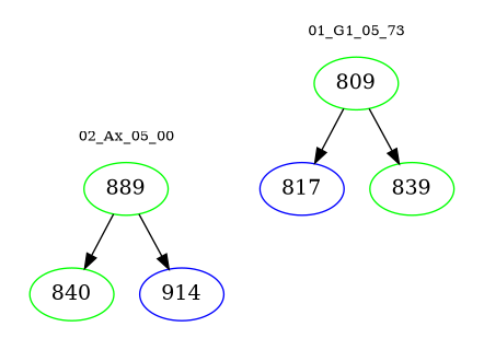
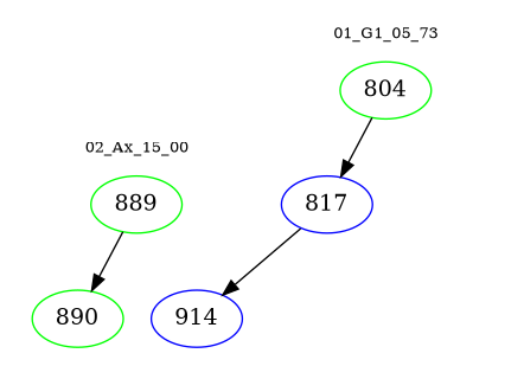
  digraph {
    node [color=green]
    edge [color=black]
    n1 [label=889]
    n2 [color=blue label=914]
-   n3 [label=840]
-   n4 [label=809]
+   n3 [label=890]
+   n4 [label=804]
    n5 [color=blue label=817]
-   n6 [label=839]
    subgraph cluster_1 {
      color=white
      fontsize=10
-     label="02_Ax_05_00"
+     label="02_Ax_15_00"
      n1
      n2
      n3
    }
    subgraph cluster_2 {
      color=white
      fontsize=10
      label="01_G1_05_73"
      n4
      n5
-     n6
    }
-   n1 -> n2
+   n5 -> n2
    n1 -> n3
    n4 -> n5
-   n4 -> n6
  }
